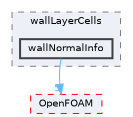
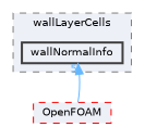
  digraph {
    compound=true
    node [fillcolor="#edf0f7" fontname=Helvetica fontsize=10 shape=box]
    n1 [color=grey25 height=0.2 label=wallNormalInfo style="filled,bold" width=0.4]
    n2 [color=red height=0.2 label=OpenFOAM style="filled,dashed" width=0.4]
    subgraph cluster_1 {
      bgcolor="#edf0f7"
      fontname=Helvetica
      fontsize=10
      label=wallLayerCells
      pencolor=grey50
      style="filled,dashed"
      n1
    }
-   n1 -> n2 [color=steelblue1 fontcolor=steelblue1 fontname=Helvetica fontsize=10 headlabel=5 labeldistance=1.5 labelfontname=Helvetica labelfontsize=10]
+   n2 -> n1 [color=steelblue1 fontcolor=steelblue1 fontname=Helvetica fontsize=10 headlabel=5 labeldistance=1.5 labelfontname=Helvetica labelfontsize=10]
  }
